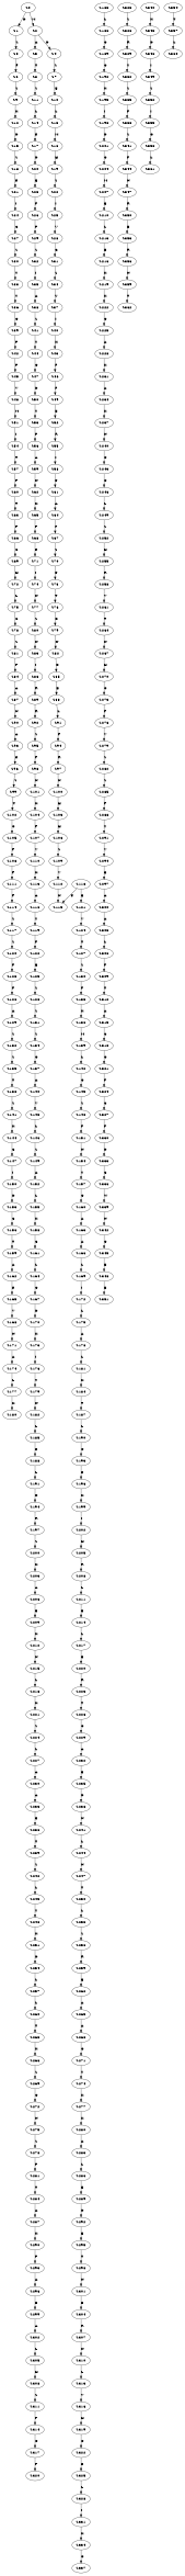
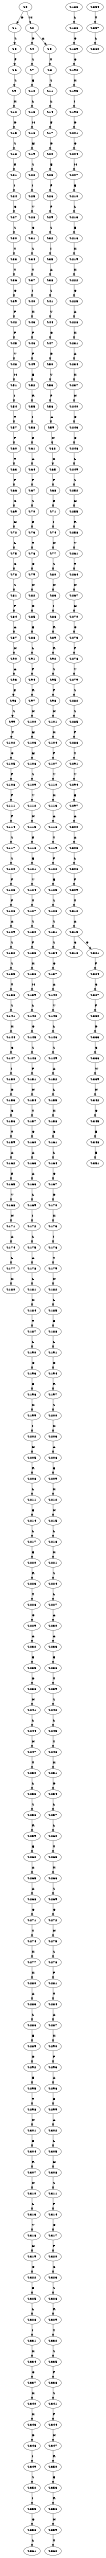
  strict digraph {
    fontname="DejaVu Serif"
    node [fontname="DejaVu Serif"]
    edge [fontname="DejaVu Serif"]
    S0
    S1
    S2
    S3
    S4
    S5
    S6
    S7
    S8
    S9
    S10
    S11
    S12
    S13
    S14
    S15
    S16
    S17
    S18
    S19
    S20
    S21
    S22
    S23
    S24
    S25
    S26
    S27
    S28
    S29
    S30
    S31
    S32
    S33
    S34
    S35
    S36
    S37
    S38
    S39
    S40
    S41
    S42
    S43
    S44
    S45
    S46
    S47
    S48
    S49
    S50
    S51
    S52
    S53
    S54
    S55
    S56
    S57
    S58
    S59
    S60
    S61
    S62
    S63
    S64
    S65
    S66
    S67
    S68
    S69
    S70
    S71
    S72
    S73
    S74
    S75
    S76
    S77
    S78
    S79
    S80
    S81
    S82
    S83
    S84
    S85
    S86
    S87
    S88
    S89
    S90
    S91
    S92
    S93
    S94
    S95
    S96
    S97
    S98
    S99
    S100
    S101
    S102
    S103
    S104
    S105
    S106
    S107
    S108
    S109
    S110
    S111
    S112
    S113
    S114
    S115
    S116
    S117
    S118
    S119
    S120
    S121
    S122
    S123
    S124
    S125
    S126
    S127
    S128
    S129
    S130
    S131
    S132
    S133
    S134
    S135
    S136
    S137
    S138
    S139
    S140
    S141
    S142
    S143
    S144
    S145
    S146
    S147
    S148
    S149
    S150
    S151
    S152
    S153
    S154
    S155
    S156
    S157
    S158
    S159
    S160
    S161
    S162
    S163
    S164
    S165
    S166
    S167
    S168
    S169
    S170
    S171
    S172
    S173
    S174
    S175
    S176
    S177
    S178
    S179
    S180
    S181
    S182
    S184
    S185
    S183
    S186
    S187
    S188
    S189
    S190
    S191
    S192
    S193
    S194
    S195
    S196
    S197
    S198
    S199
    S200
    S201
    S202
    S203
    S204
    S205
    S206
    S207
    S208
    S209
    S210
    S211
    S212
    S213
    S214
    S215
    S216
    S217
    S218
    S219
    S220
    S221
    S222
    S223
    S224
    S225
    S226
    S227
    S228
    S229
    S230
    S231
    S232
    S233
    S234
    S235
    S236
    S237
    S238
    S239
    S240
    S241
    S242
    S243
    S244
    S245
    S246
    S247
    S248
    S249
    S250
    S251
    S252
    S253
    S254
    S255
    S256
    S257
    S258
    S259
    S260
    S261
    S262
    S263
    S264
    S265
    S266
    S267
    S268
    S269
    S270
    S271
    S272
    S273
    S274
    S275
    S276
    S277
    S278
    S279
    S280
    S281
    S282
    S283
    S284
    S285
    S286
    S287
    S288
    S289
    S290
    S291
    S292
    S293
    S294
    S295
    S296
    S297
    S298
    S299
    S300
    S301
    S302
    S303
    S304
    S305
    S306
    S307
    S308
    S309
    S310
    S311
    S312
    S313
    S314
    S315
    S316
    S317
    S318
    S319
    S320
    S321
    S322
    S323
    S324
    S325
    S326
    S327
    S328
    S329
    S330
    S331
    S332
    S333
    S334
    S335
    S336
    S337
    S338
    S339
    S340
    S341
    S342
    S343
    S344
    S345
    S346
    S347
    S348
    S349
    S350
    S351
    S352
    S353
    S355
    S356
    S354
    S357
    S358
    S359
    S360
    S361
    S362
    S0 -> S1 [label=D]
    S0 -> S2 [label=M]
    S1 -> S3 [label=S]
    S2 -> S4 [label=D]
    S2 -> S5 [label=A]
    S3 -> S6 [label=P]
    S4 -> S7 [label=S]
    S5 -> S8 [label=T]
    S6 -> S9 [label=S]
    S7 -> S10 [label=E]
    S8 -> S11 [label=S]
    S9 -> S12 [label=K]
    S10 -> S13 [label=L]
    S11 -> S14 [label=L]
    S12 -> S15 [label=D]
    S13 -> S16 [label=M]
    S14 -> S17 [label=F]
    S15 -> S18 [label=S]
    S16 -> S19 [label=H]
    S17 -> S20 [label=D]
    S18 -> S21 [label=F]
    S19 -> S22 [label=S]
    S20 -> S23 [label=E]
    S21 -> S24 [label=I]
    S22 -> S25 [label=I]
    S23 -> S26 [label=P]
    S24 -> S27 [label=G]
    S25 -> S28 [label=V]
    S26 -> S29 [label=P]
    S27 -> S30 [label=S]
    S28 -> S31 [label=G]
    S29 -> S32 [label=S]
    S30 -> S33 [label=Y]
    S31 -> S34 [label=S]
    S32 -> S35 [label=I]
    S33 -> S36 [label=Y]
    S34 -> S37 [label=Y]
    S35 -> S38 [label=A]
    S36 -> S39 [label=Q]
    S37 -> S40 [label=I]
    S38 -> S41 [label=S]
    S39 -> S42 [label=P]
    S40 -> S43 [label=K]
    S41 -> S44 [label=Y]
    S42 -> S45 [label=P]
    S43 -> S46 [label=P]
    S44 -> S47 [label=Q]
    S45 -> S48 [label=V]
    S46 -> S49 [label=P]
    S47 -> S50 [label=D]
    S48 -> S51 [label=M]
    S49 -> S52 [label=E]
    S50 -> S53 [label=Y]
    S51 -> S54 [label=I]
    S52 -> S55 [label=R]
    S53 -> S56 [label=P]
    S54 -> S57 [label=T]
    S55 -> S58 [label=I]
    S56 -> S59 [label=A]
    S57 -> S60 [label=P]
    S58 -> S61 [label=F]
    S59 -> S62 [label=N]
    S60 -> S63 [label=T]
    S61 -> S64 [label=A]
    S62 -> S65 [label=K]
    S63 -> S66 [label=P]
    S64 -> S67 [label=P]
    S65 -> S68 [label=P]
    S66 -> S69 [label=G]
    S67 -> S70 [label=S]
    S68 -> S71 [label=F]
    S69 -> S72 [label=H]
    S70 -> S73 [label=F]
    S71 -> S74 [label=I]
    S72 -> S75 [label=L]
    S73 -> S76 [label=T]
    S74 -> S77 [label=N]
    S75 -> S78 [label=G]
    S76 -> S79 [label=Q]
    S77 -> S80 [label=S]
    S78 -> S81 [label=S]
    S79 -> S82 [label=N]
    S80 -> S83 [label=N]
    S81 -> S84 [label=P]
    S82 -> S85 [label=D]
    S83 -> S86 [label=I]
    S84 -> S87 [label=A]
    S85 -> S88 [label=E]
    S86 -> S89 [label=R]
    S87 -> S90 [label=N]
    S88 -> S91 [label=L]
    S89 -> S92 [label=R]
    S90 -> S93 [label=A]
    S91 -> S94 [label=P]
    S92 -> S95 [label=S]
    S93 -> S96 [label=F]
    S94 -> S97 [label=R]
    S95 -> S98 [label=P]
    S96 -> S99 [label=S]
    S97 -> S100 [label=N]
    S98 -> S101 [label=N]
    S99 -> S102 [label=T]
    S100 -> S103 [label=H]
    S101 -> S104 [label=K]
    S102 -> S105 [label=Q]
    S103 -> S106 [label=H]
    S104 -> S107 [label=P]
    S105 -> S108 [label=P]
    S106 -> S109 [label=S]
    S107 -> S110 [label=V]
    S108 -> S111 [label=P]
    S109 -> S112 [label=V]
    S110 -> S113 [label=K]
    S111 -> S114 [label=P]
    S112 -> S115 [label=N]
    S113 -> S116 [label=A]
    S114 -> S117 [label=S]
-   S118 -> S115 [label=F]
+   S115 -> S118 [label=F]
    S116 -> S119 [label=Y]
    S117 -> S120 [label=S]
    S118 -> S121 [label=E]
    S119 -> S122 [label=P]
    S120 -> S123 [label=P]
    S121 -> S124 [label=V]
    S122 -> S125 [label=E]
    S123 -> S126 [label=P]
    S124 -> S127 [label=T]
    S125 -> S128 [label=S]
    S126 -> S129 [label=A]
    S127 -> S130 [label=S]
    S128 -> S131 [label=S]
    S129 -> S132 [label=S]
    S130 -> S133 [label=P]
    S131 -> S134 [label=S]
    S132 -> S135 [label=S]
    S133 -> S136 [label=K]
    S134 -> S137 [label=Q]
    S135 -> S138 [label=T]
    S136 -> S139 [label=M]
    S137 -> S140 [label=A]
    S138 -> S141 [label=S]
    S139 -> S142 [label=L]
    S140 -> S143 [label=V]
    S141 -> S144 [label=K]
    S142 -> S145 [label=Q]
    S143 -> S146 [label=L]
    S144 -> S147 [label=G]
    S145 -> S148 [label=S]
    S146 -> S149 [label=S]
    S147 -> S150 [label=I]
    S148 -> S151 [label=P]
    S149 -> S152 [label=A]
    S150 -> S153 [label=D]
    S151 -> S154 [label=N]
    S152 -> S155 [label=L]
    S153 -> S156 [label=G]
    S154 -> S157 [label=Y]
    S155 -> S158 [label=K]
    S156 -> S159 [label=T]
    S157 -> S160 [label=Q]
    S158 -> S161 [label=G]
    S159 -> S162 [label=A]
    S160 -> S163 [label=A]
    S161 -> S164 [label=L]
    S162 -> S165 [label=F]
    S163 -> S166 [label=A]
    S164 -> S167 [label=Q]
    S165 -> S168 [label=V]
    S166 -> S169 [label=L]
    S167 -> S170 [label=D]
    S168 -> S171 [label=N]
    S169 -> S172 [label=I]
    S170 -> S173 [label=K]
    S171 -> S174 [label=A]
    S172 -> S175 [label=L]
    S173 -> S176 [label=I]
    S174 -> S177 [label=L]
    S175 -> S178 [label=A]
    S176 -> S179 [label=Y]
    S177 -> S180 [label=K]
    S178 -> S181 [label=L]
    S179 -> S182 [label=N]
    S181 -> S184 [label=K]
    S182 -> S185 [label=L]
    S184 -> S187 [label=T]
    S185 -> S188 [label=E]
    S183 -> S186 [label=L]
    S186 -> S189 [label=Q]
    S187 -> S190 [label=L]
    S188 -> S191 [label=L]
    S189 -> S192 [label=Q]
    S190 -> S193 [label=Q]
    S191 -> S194 [label=D]
    S192 -> S195 [label=K]
    S193 -> S196 [label=E]
    S194 -> S197 [label=R]
    S195 -> S198 [label=I]
    S196 -> S199 [label=K]
    S197 -> S200 [label=S]
    S198 -> S201 [label=D]
    S199 -> S202 [label=I]
    S200 -> S203 [label=K]
    S201 -> S204 [label=Q]
    S202 -> S205 [label=H]
    S203 -> S206 [label=A]
    S204 -> S207 [label=M]
    S205 -> S208 [label=R]
    S206 -> S209 [label=E]
    S207 -> S210 [label=E]
    S208 -> S211 [label=L]
    S209 -> S212 [label=K]
    S210 -> S213 [label=L]
    S211 -> S214 [label=E]
    S212 -> S215 [label=N]
    S213 -> S216 [label=E]
    S214 -> S217 [label=L]
    S215 -> S218 [label=L]
    S216 -> S219 [label=K]
    S217 -> S220 [label=E]
    S218 -> S221 [label=K]
    S219 -> S222 [label=K]
    S220 -> S223 [label=R]
    S221 -> S224 [label=S]
    S222 -> S225 [label=Q]
    S223 -> S226 [label=T]
    S224 -> S227 [label=L]
    S225 -> S228 [label=A]
    S226 -> S229 [label=Q]
    S227 -> S230 [label=A]
    S228 -> S231 [label=K]
    S229 -> S232 [label=A]
    S230 -> S233 [label=A]
    S231 -> S234 [label=A]
    S232 -> S235 [label=E]
    S233 -> S236 [label=E]
    S234 -> S237 [label=K]
    S235 -> S238 [label=D]
    S236 -> S239 [label=T]
    S237 -> S240 [label=N]
    S238 -> S241 [label=N]
    S239 -> S242 [label=S]
    S240 -> S243 [label=Q]
    S241 -> S244 [label=L]
    S242 -> S245 [label=L]
    S243 -> S246 [label=Q]
    S244 -> S247 [label=N]
    S245 -> S248 [label=Y]
    S246 -> S249 [label=L]
    S247 -> S250 [label=T]
    S248 -> S251 [label=K]
    S249 -> S252 [label=S]
    S250 -> S253 [label=L]
    S251 -> S254 [label=D]
    S252 -> S255 [label=H]
    S253 -> S256 [label=S]
    S254 -> S257 [label=L]
    S255 -> S258 [label=R]
    S256 -> S259 [label=R]
    S257 -> S260 [label=L]
    S258 -> S261 [label=V]
    S259 -> S262 [label=E]
    S260 -> S263 [label=T]
    S261 -> S264 [label=T]
    S262 -> S265 [label=A]
    S263 -> S266 [label=K]
    S264 -> S267 [label=N]
    S265 -> S268 [label=A]
    S266 -> S269 [label=S]
    S267 -> S270 [label=H]
    S268 -> S271 [label=Q]
    S269 -> S272 [label=Q]
    S270 -> S273 [label=Q]
    S271 -> S274 [label=Y]
    S272 -> S275 [label=N]
    S273 -> S276 [label=P]
    S274 -> S277 [label=K]
    S275 -> S278 [label=S]
    S276 -> S279 [label=V]
    S277 -> S280 [label=K]
    S278 -> S281 [label=P]
    S279 -> S282 [label=S]
    S280 -> S283 [label=A]
    S281 -> S284 [label=T]
    S282 -> S285 [label=S]
    S283 -> S286 [label=L]
    S284 -> S287 [label=A]
    S285 -> S288 [label=P]
    S286 -> S289 [label=E]
    S287 -> S290 [label=K]
    S288 -> S291 [label=Y]
    S289 -> S292 [label=D]
    S290 -> S293 [label=P]
    S291 -> S294 [label=V]
    S292 -> S295 [label=E]
    S293 -> S296 [label=A]
    S294 -> S297 [label=E]
    S295 -> S298 [label=T]
    S296 -> S299 [label=E]
    S297 -> S300 [label=A]
    S298 -> S301 [label=N]
    S299 -> S302 [label=A]
    S300 -> S303 [label=A]
    S301 -> S304 [label=E]
    S302 -> S305 [label=L]
    S303 -> S306 [label=L]
    S304 -> S307 [label=R]
    S305 -> S308 [label=H]
    S306 -> S309 [label=P]
    S307 -> S310 [label=N]
    S308 -> S311 [label=S]
    S309 -> S312 [label=T]
    S310 -> S313 [label=L]
    S311 -> S314 [label=P]
    S312 -> S315 [label=A]
    S313 -> S316 [label=V]
    S314 -> S317 [label=Q]
    S315 -> S318 [label=G]
    S316 -> S319 [label=H]
    S317 -> S320 [label=P]
-   S318 -> S321 [label=Q]
+   S315 -> S321 [label=Q]
    S319 -> S322 [label=Q]
+   S320 -> S323 [label=G]
    S321 -> S324 [label=P]
    S322 -> S325 [label=E]
    S323 -> S326 [label=S]
    S324 -> S327 [label=G]
    S325 -> S328 [label=L]
    S326 -> S329 [label=R]
    S327 -> S330 [label=P]
    S328 -> S331 [label=I]
    S329 -> S332 [label=Y]
    S330 -> S333 [label=D]
    S331 -> S334 [label=K]
    S332 -> S335 [label=S]
    S333 -> S336 [label=G]
    S334 -> S337 [label=Q]
    S335 -> S338 [label=P]
    S336 -> S339 [label=W]
+   S337 -> S340 [label=K]
    S338 -> S341 [label=S]
    S339 -> S342 [label=N]
    S340 -> S343 [label=K]
    S341 -> S344 [label=P]
    S342 -> S345 [label=Q]
    S343 -> S346 [label=D]
    S344 -> S347 [label=N]
    S345 -> S348 [label=E]
    S346 -> S349 [label=I]
    S347 -> S350 [label=R]
    S348 -> S351 [label=E]
    S349 -> S352 [label=S]
    S350 -> S353 [label=E]
    S352 -> S355 [label=I]
    S353 -> S356 [label=R]
    S355 -> S358 [label=Q]
    S356 -> S359 [label=N]
    S354 -> S357 [label=T]
    S357 -> S360 [label=L]
    S358 -> S361 [label=L]
    S359 -> S362 [label=T]
  }
